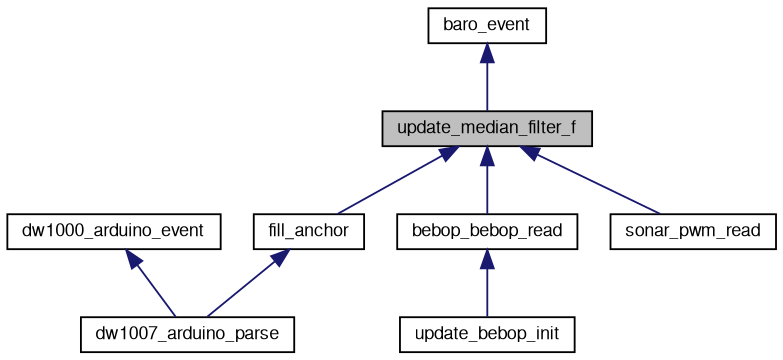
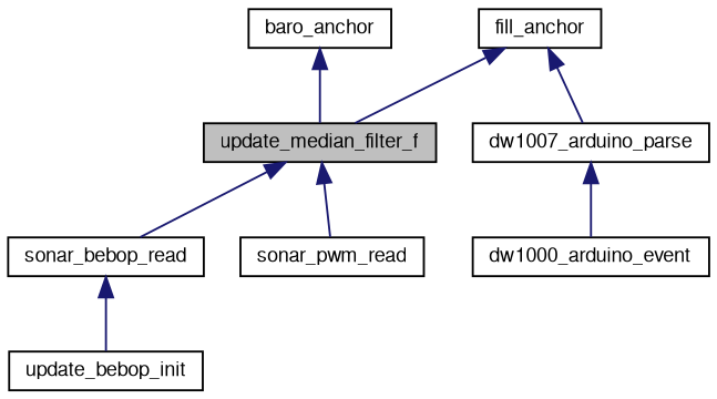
  digraph {
    rankdir=TB
    node [color=black fillcolor=white fontname=FreeSans fontsize=10 shape=record style=filled]
    edge [color=midnightblue dir=back fontname=FreeSans fontsize=10 labelfontname=FreeSans labelfontsize=10 style=solid]
    n1 [fillcolor=grey75 fontcolor=black height=0.2 label=update_median_filter_f width=0.4]
    n2 [height=0.2 label=fill_anchor width=0.4]
-   n3 [height=0.2 label=bebop_bebop_read width=0.4]
+   n3 [height=0.2 label=sonar_bebop_read width=0.4]
    n4 [height=0.2 label=sonar_pwm_read width=0.4]
-   n5 [height=0.2 label=baro_event width=0.4]
+   n5 [height=0.2 label=baro_anchor width=0.4]
    n6 [height=0.2 label=dw1007_arduino_parse width=0.4]
    n7 [height=0.2 label=update_bebop_init width=0.4]
    n8 [height=0.2 label=dw1000_arduino_event width=0.4]
-   n1 -> n2
+   n2 -> n1
    n1 -> n3
    n1 -> n4
    n2 -> n6
    n3 -> n7
    n5 -> n1
-   n8 -> n6
+   n6 -> n8
  }
